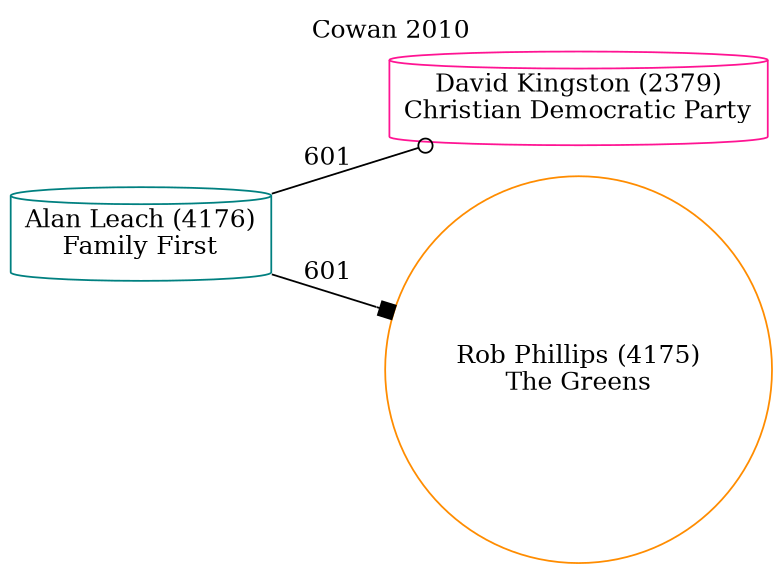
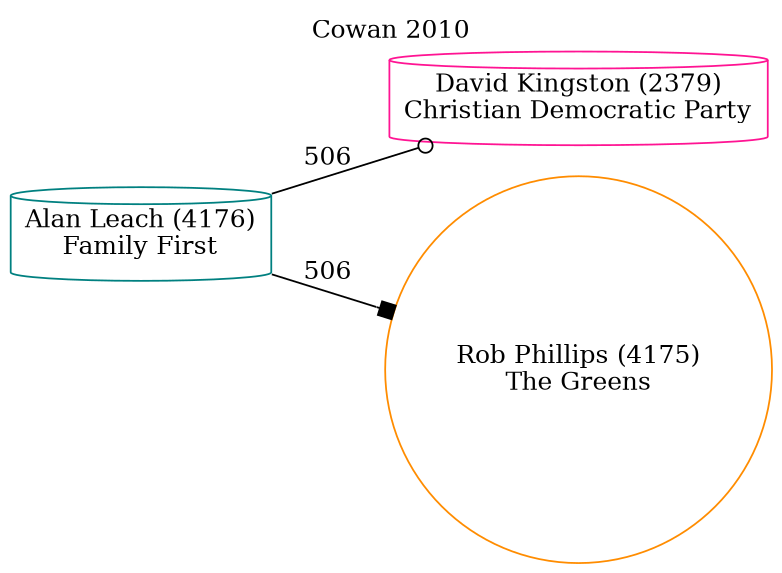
  digraph {
    label="Cowan 2010"
    labelloc=t
    mclimit=10
    rankdir=LR
    node [shape=cylinder]
    n1 [color=teal label="Alan Leach (4176)\nFamily First"]
    n2 [color=deeppink label="David Kingston (2379)\nChristian Democratic Party"]
    n3 [color=darkorange label="Rob Phillips (4175)\nThe Greens" shape=circle]
-   n1 -> n2 [arrowhead=odot label=601]
-   n1 -> n3 [arrowhead=box label=601]
+   n1 -> n2 [arrowhead=odot label=506]
+   n1 -> n3 [arrowhead=box label=506]
  }
